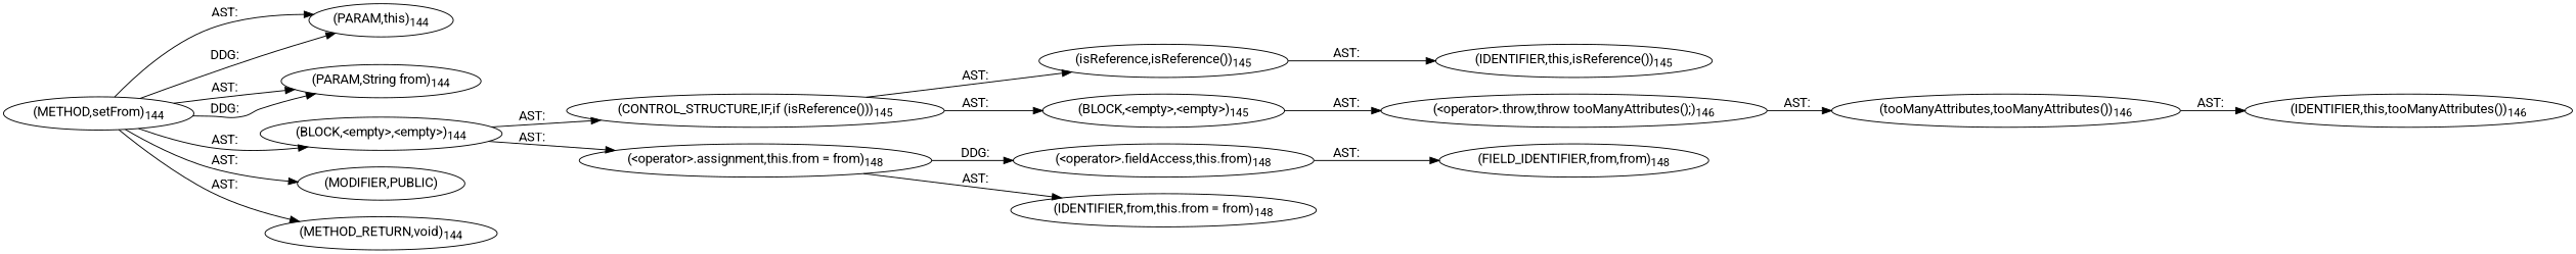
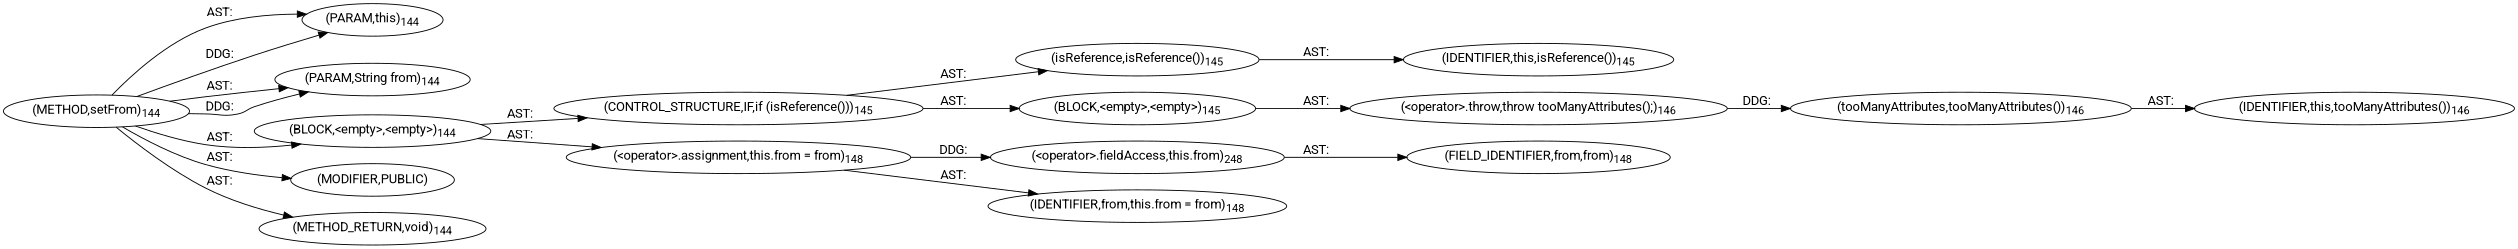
  digraph {
    fontname=Roboto
    rankdir=LR
    node [fontname=Roboto]
    edge [fontname=Roboto]
    n1 [label=<(METHOD,setFrom)<SUB>144</SUB>>]
    n2 [label=<(PARAM,this)<SUB>144</SUB>>]
    n3 [label=<(PARAM,String from)<SUB>144</SUB>>]
    n4 [label=<(BLOCK,&lt;empty&gt;,&lt;empty&gt;)<SUB>144</SUB>>]
    n5 [label=<(MODIFIER,PUBLIC)>]
    n6 [label=<(METHOD_RETURN,void)<SUB>144</SUB>>]
    n7 [label=<(CONTROL_STRUCTURE,IF,if (isReference()))<SUB>145</SUB>>]
    n8 [label=<(&lt;operator&gt;.assignment,this.from = from)<SUB>148</SUB>>]
    n9 [label=<(isReference,isReference())<SUB>145</SUB>>]
    n10 [label=<(BLOCK,&lt;empty&gt;,&lt;empty&gt;)<SUB>145</SUB>>]
-   n11 [label=<(&lt;operator&gt;.fieldAccess,this.from)<SUB>148</SUB>>]
+   n11 [label=<(&lt;operator&gt;.fieldAccess,this.from)<SUB>248</SUB>>]
    n12 [label=<(IDENTIFIER,from,this.from = from)<SUB>148</SUB>>]
    n13 [label=<(IDENTIFIER,this,isReference())<SUB>145</SUB>>]
    n14 [label=<(&lt;operator&gt;.throw,throw tooManyAttributes();)<SUB>146</SUB>>]
    n15 [label=<(tooManyAttributes,tooManyAttributes())<SUB>146</SUB>>]
    n16 [label=<(IDENTIFIER,this,tooManyAttributes())<SUB>146</SUB>>]
    n17 [label=<(FIELD_IDENTIFIER,from,from)<SUB>148</SUB>>]
    n1 -> n2 [label="AST: "]
    n1 -> n2 [label="DDG: "]
    n1 -> n3 [label="AST: "]
    n1 -> n3 [label="DDG: "]
    n1 -> n4 [label="AST: "]
    n1 -> n5 [label="AST: "]
    n1 -> n6 [label="AST: "]
    n4 -> n7 [label="AST: "]
    n4 -> n8 [label="AST: "]
    n7 -> n9 [label="AST: "]
    n7 -> n10 [label="AST: "]
    n8 -> n11 [label="DDG: "]
    n8 -> n12 [label="AST: "]
    n9 -> n13 [label="AST: "]
    n10 -> n14 [label="AST: "]
    n11 -> n17 [label="AST: "]
-   n14 -> n15 [label="AST: "]
+   n14 -> n15 [label="DDG: "]
    n15 -> n16 [label="AST: "]
  }
